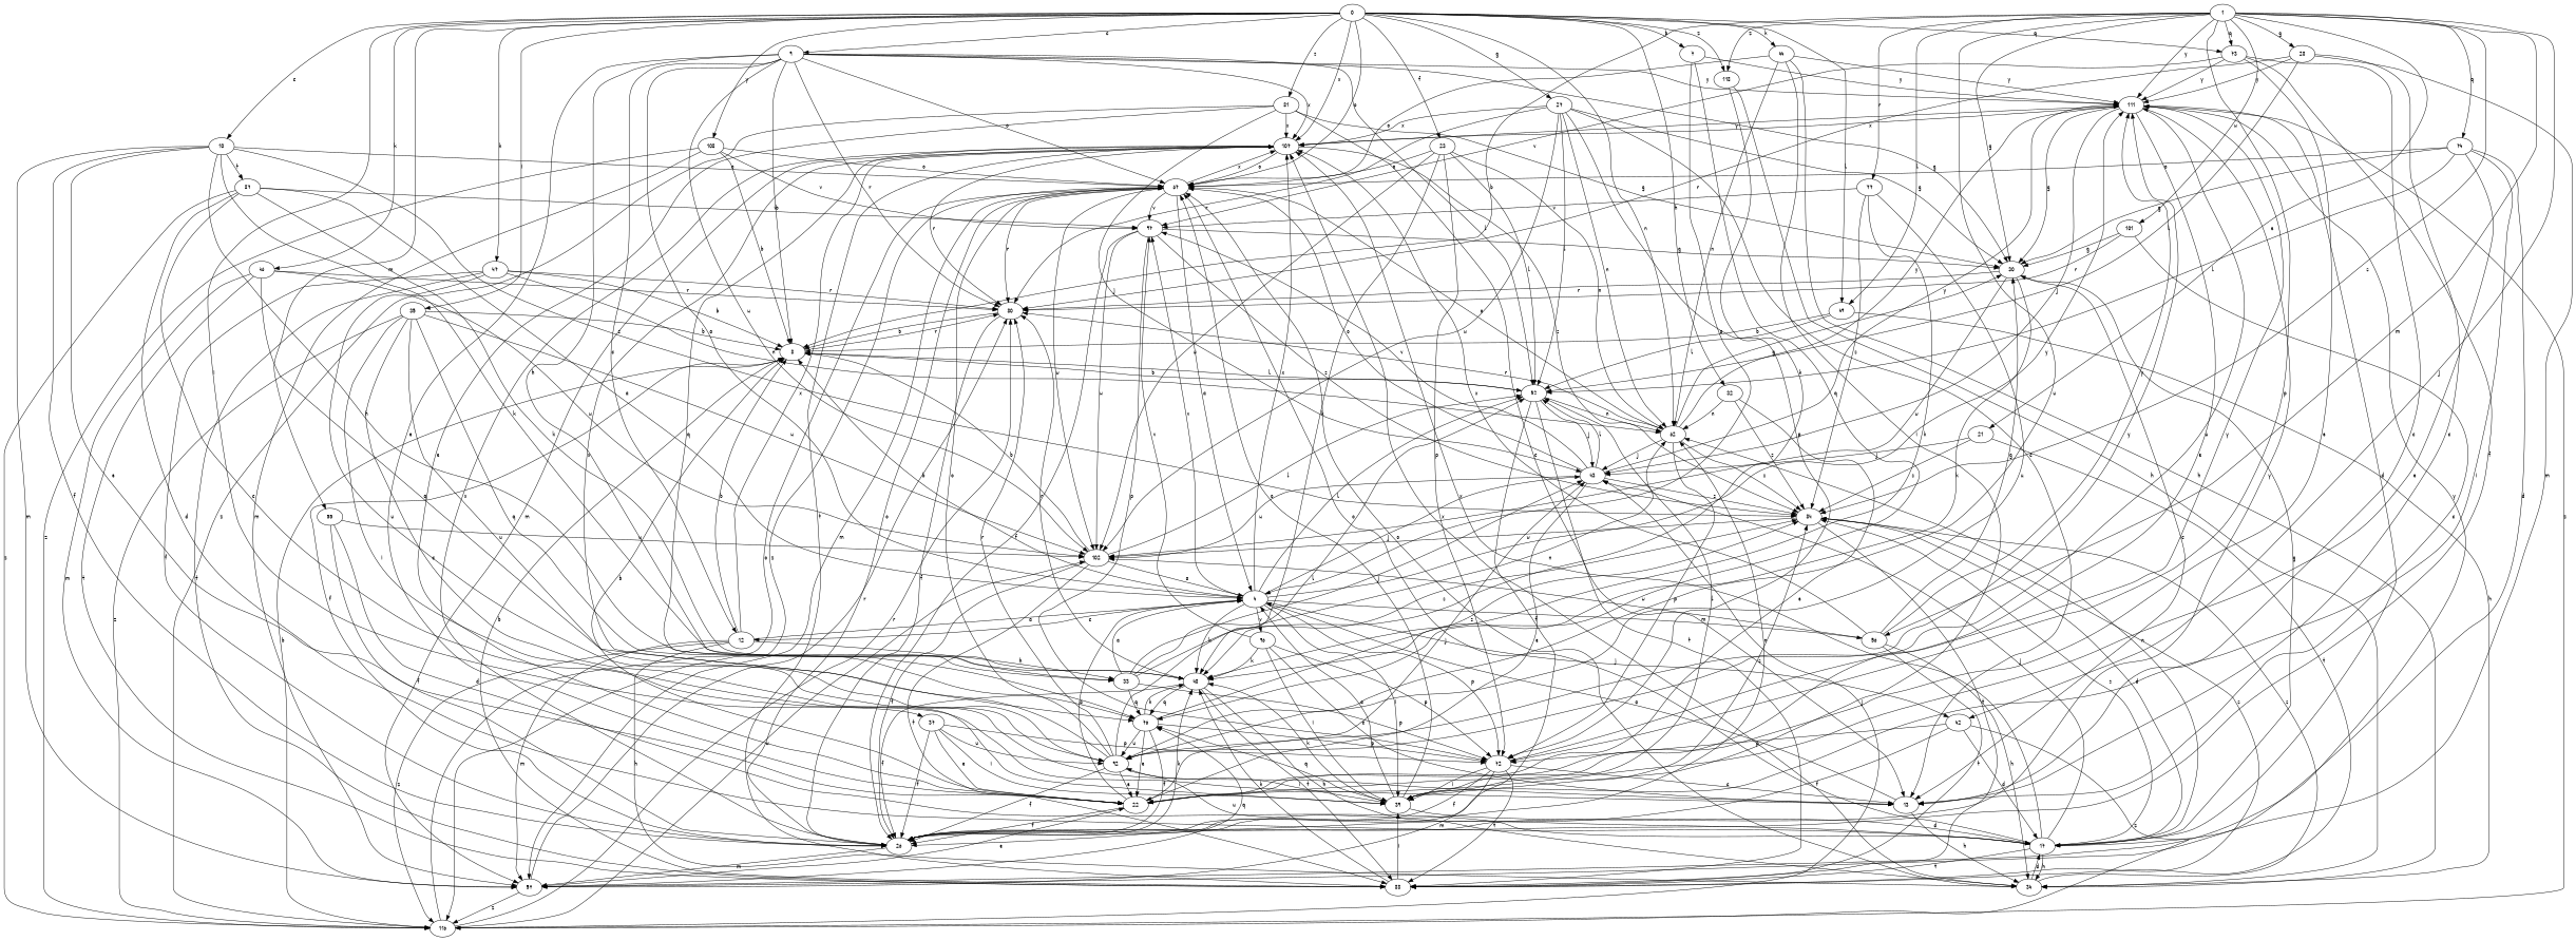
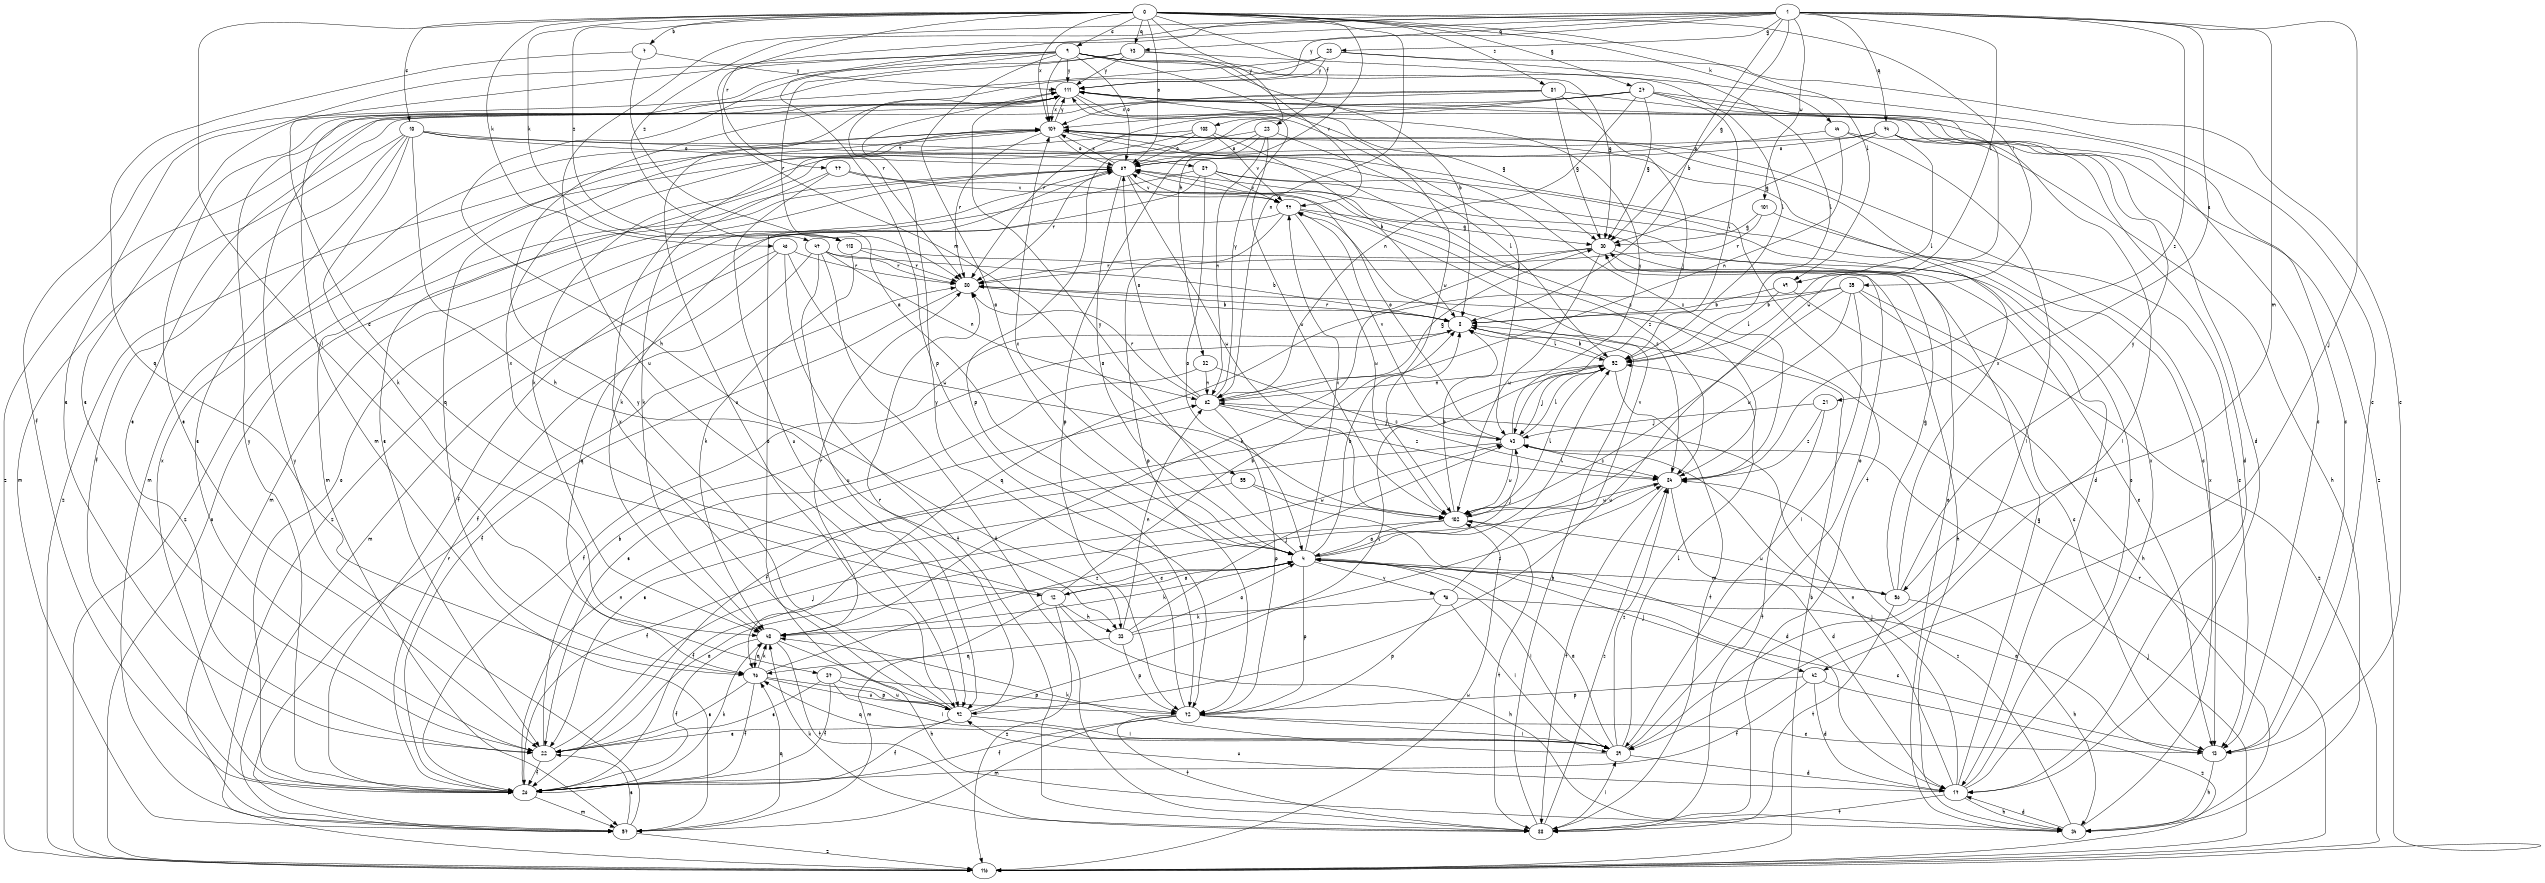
  strict digraph {
    fontname="Patrick Hand"
    node [fontname="Patrick Hand"]
    edge [fontname="Patrick Hand"]
    0
    7
    9
    10
    23
    27
    32
    35
    37
    44
    46
    47
    49
    55
    62
    67
    73
    81
    107
    108
    n21 [label=118]
    111
    4
    76
    8
    30
    12
    52
    80
    22
    33
    102
    84
    48
    26
    57
    87
    72
    13
    92
    39
    116
    34
    88
    17
    43
    97
    1
    21
    28
    42
    56
    74
    77
    101
    96
    0 -> 7 [label=b]
    0 -> 9 [label=c]
    0 -> 10 [label=c]
    0 -> 23 [label=f]
    0 -> 27 [label=g]
    0 -> 32 [label=h]
    0 -> 35 [label=i]
    0 -> 37 [label=i]
    0 -> 44 [label=k]
    0 -> 46 [label=k]
    0 -> 47 [label=k]
    0 -> 49 [label=l]
    0 -> 55 [label=m]
    0 -> 62 [label=n]
    0 -> 67 [label=o]
    0 -> 73 [label=q]
    0 -> 81 [label=s]
    0 -> 107 [label=x]
    0 -> 108 [label=y]
    0 -> n21 [label=z]
    7 -> 111 [label=y]
    7 -> 4 [label=a]
    7 -> 76 [label=q]
    9 -> 67 [label=o]
    9 -> 107 [label=x]
    9 -> 111 [label=y]
    9 -> 4 [label=a]
    9 -> 8 [label=b]
    9 -> 30 [label=g]
    9 -> 12 [label=c]
    9 -> 52 [label=l]
    9 -> 80 [label=r]
    9 -> 22 [label=e]
    9 -> 33 [label=h]
    9 -> 102 [label=w]
    10 -> 67 [label=o]
    10 -> 22 [label=e]
    10 -> 33 [label=h]
    10 -> 84 [label=s]
    10 -> 48 [label=k]
    10 -> 26 [label=f]
    10 -> 57 [label=m]
    10 -> 87 [label=t]
    23 -> 62 [label=n]
    23 -> 67 [label=o]
    23 -> 52 [label=l]
    23 -> 102 [label=w]
    23 -> 48 [label=k]
    23 -> 72 [label=p]
    27 -> 62 [label=n]
    27 -> 107 [label=x]
    27 -> 30 [label=g]
    27 -> 52 [label=l]
    27 -> 80 [label=r]
    27 -> 102 [label=w]
    27 -> 72 [label=p]
    27 -> 13 [label=c]
    32 -> 62 [label=n]
    32 -> 22 [label=e]
    32 -> 84 [label=s]
    35 -> 76 [label=q]
    35 -> 8 [label=b]
    35 -> 102 [label=w]
    35 -> 13 [label=c]
    35 -> 92 [label=u]
    35 -> 39 [label=i]
    35 -> 116 [label=z]
    37 -> 22 [label=e]
    37 -> 26 [label=f]
    37 -> 72 [label=p]
    37 -> 92 [label=u]
    37 -> 39 [label=i]
    44 -> 62 [label=n]
    44 -> 67 [label=o]
-   44 -> 111 [label=y]
    44 -> 39 [label=i]
    44 -> 34 [label=h]
    46 -> 76 [label=q]
    46 -> 80 [label=r]
    46 -> 102 [label=w]
    46 -> 57 [label=m]
    46 -> 88 [label=t]
    47 -> 62 [label=n]
    47 -> 8 [label=b]
    47 -> 80 [label=r]
    47 -> 26 [label=f]
    47 -> 92 [label=u]
    47 -> 88 [label=t]
    49 -> 8 [label=b]
    49 -> 52 [label=l]
    49 -> 34 [label=h]
    55 -> 102 [label=w]
    55 -> 26 [label=f]
    55 -> 17 [label=d]
    62 -> 67 [label=o]
    62 -> 111 [label=y]
    62 -> 30 [label=g]
    62 -> 80 [label=r]
    62 -> 84 [label=s]
    62 -> 72 [label=p]
    62 -> 43 [label=j]
    67 -> 107 [label=x]
    67 -> 4 [label=a]
    67 -> 80 [label=r]
    67 -> 102 [label=w]
    67 -> 57 [label=m]
    67 -> 116 [label=z]
    67 -> 97 [label=v]
    73 -> 111 [label=y]
    73 -> 22 [label=e]
    73 -> 26 [label=f]
    73 -> 13 [label=c]
    73 -> 97 [label=v]
    81 -> 107 [label=x]
    81 -> 30 [label=g]
    81 -> 22 [label=e]
    81 -> 13 [label=c]
    81 -> 116 [label=z]
    81 -> 43 [label=j]
    107 -> 67 [label=o]
    107 -> 111 [label=y]
    107 -> 76 [label=q]
    107 -> 80 [label=r]
    107 -> 84 [label=s]
    107 -> 57 [label=m]
    107 -> 88 [label=t]
    108 -> 67 [label=o]
    108 -> 8 [label=b]
    108 -> 57 [label=m]
    108 -> 116 [label=z]
    108 -> 97 [label=v]
+   n21 -> 80 [label=r]
    n21 -> 48 [label=k]
    n21 -> 34 [label=h]
    111 -> 107 [label=x]
    111 -> 30 [label=g]
    111 -> 22 [label=e]
    111 -> 92 [label=u]
    111 -> 116 [label=z]
    111 -> 17 [label=d]
    111 -> 43 [label=j]
    4 -> 107 [label=x]
    4 -> 111 [label=y]
    4 -> 8 [label=b]
    4 -> 12 [label=c]
    4 -> 52 [label=l]
    4 -> 48 [label=k]
    4 -> 72 [label=p]
    4 -> 39 [label=i]
    4 -> 43 [label=j]
    4 -> 97 [label=v]
    4 -> 42 [label=j]
    4 -> 56 [label=m]
    4 -> 96 [label=v]
    76 -> 22 [label=e]
    76 -> 84 [label=s]
    76 -> 48 [label=k]
    76 -> 26 [label=f]
    76 -> 72 [label=p]
    76 -> 92 [label=u]
    8 -> 52 [label=l]
    8 -> 80 [label=r]
    8 -> 26 [label=f]
    30 -> 80 [label=r]
    30 -> 102 [label=w]
    30 -> 48 [label=k]
    30 -> 13 [label=c]
    12 -> 107 [label=x]
    12 -> 4 [label=a]
    12 -> 8 [label=b]
    12 -> 33 [label=h]
    12 -> 57 [label=m]
    12 -> 116 [label=z]
    12 -> 34 [label=h]
    52 -> 62 [label=n]
    52 -> 8 [label=b]
    52 -> 26 [label=f]
    52 -> 88 [label=t]
    52 -> 43 [label=j]
    80 -> 8 [label=b]
    80 -> 26 [label=f]
    22 -> 4 [label=a]
    22 -> 8 [label=b]
    22 -> 26 [label=f]
    22 -> 43 [label=j]
    33 -> 62 [label=n]
    33 -> 4 [label=a]
    33 -> 76 [label=q]
    33 -> 84 [label=s]
    33 -> 72 [label=p]
    33 -> 43 [label=j]
    102 -> 4 [label=a]
    102 -> 8 [label=b]
    102 -> 52 [label=l]
    102 -> 26 [label=f]
    102 -> 88 [label=t]
    84 -> 102 [label=w]
    84 -> 88 [label=t]
    84 -> 17 [label=d]
    48 -> 76 [label=q]
    48 -> 80 [label=r]
    48 -> 26 [label=f]
    48 -> 34 [label=h]
    48 -> 88 [label=t]
    26 -> 62 [label=n]
    26 -> 67 [label=o]
    26 -> 107 [label=x]
    26 -> 111 [label=y]
    26 -> 48 [label=k]
    26 -> 57 [label=m]
    57 -> 111 [label=y]
    57 -> 76 [label=q]
    57 -> 80 [label=r]
    57 -> 22 [label=e]
    57 -> 116 [label=z]
    87 -> 4 [label=a]
    87 -> 48 [label=k]
    87 -> 13 [label=c]
    87 -> 116 [label=z]
    87 -> 17 [label=d]
    87 -> 97 [label=v]
    72 -> 111 [label=y]
    72 -> 26 [label=f]
    72 -> 57 [label=m]
    72 -> 13 [label=c]
    72 -> 39 [label=i]
    72 -> 88 [label=t]
    13 -> 4 [label=a]
    13 -> 34 [label=h]
    92 -> 67 [label=o]
    92 -> 107 [label=x]
    92 -> 111 [label=y]
    92 -> 52 [label=l]
    92 -> 80 [label=r]
    92 -> 22 [label=e]
    92 -> 26 [label=f]
    92 -> 39 [label=i]
    39 -> 67 [label=o]
    39 -> 4 [label=a]
    39 -> 76 [label=q]
    39 -> 52 [label=l]
    39 -> 84 [label=s]
    39 -> 48 [label=k]
    39 -> 17 [label=d]
    116 -> 67 [label=o]
    116 -> 8 [label=b]
    116 -> 80 [label=r]
    116 -> 102 [label=w]
    116 -> 43 [label=j]
    34 -> 67 [label=o]
    34 -> 107 [label=x]
    34 -> 84 [label=s]
    34 -> 17 [label=d]
    88 -> 8 [label=b]
    88 -> 84 [label=s]
    88 -> 48 [label=k]
    88 -> 39 [label=i]
    17 -> 62 [label=n]
    17 -> 67 [label=o]
    17 -> 107 [label=x]
    17 -> 30 [label=g]
-   17 -> 84 [label=s]
    17 -> 92 [label=u]
    17 -> 34 [label=h]
    17 -> 88 [label=t]
    17 -> 43 [label=j]
    43 -> 67 [label=o]
    43 -> 111 [label=y]
    43 -> 52 [label=l]
    43 -> 22 [label=e]
    43 -> 102 [label=w]
    43 -> 84 [label=s]
    43 -> 97 [label=v]
    97 -> 30 [label=g]
    97 -> 102 [label=w]
    97 -> 84 [label=s]
    97 -> 26 [label=f]
    97 -> 72 [label=p]
    1 -> 49 [label=l]
    1 -> 73 [label=q]
    1 -> n21 [label=z]
    1 -> 111 [label=y]
    1 -> 8 [label=b]
    1 -> 30 [label=g]
    1 -> 84 [label=s]
    1 -> 72 [label=p]
    1 -> 92 [label=u]
    1 -> 21 [label=e]
    1 -> 28 [label=g]
    1 -> 42 [label=j]
    1 -> 56 [label=m]
    1 -> 74 [label=q]
    1 -> 77 [label=r]
    1 -> 101 [label=w]
    21 -> 84 [label=s]
    21 -> 88 [label=t]
    21 -> 43 [label=j]
    28 -> 111 [label=y]
    28 -> 52 [label=l]
    28 -> 80 [label=r]
    28 -> 57 [label=m]
    28 -> 13 [label=c]
    42 -> 26 [label=f]
    42 -> 72 [label=p]
    42 -> 116 [label=z]
    42 -> 17 [label=d]
    56 -> 107 [label=x]
    56 -> 111 [label=y]
    56 -> 30 [label=g]
    56 -> 102 [label=w]
    56 -> 34 [label=h]
    56 -> 88 [label=t]
    74 -> 67 [label=o]
    74 -> 30 [label=g]
    74 -> 52 [label=l]
    74 -> 22 [label=e]
    74 -> 39 [label=i]
    74 -> 17 [label=d]
    77 -> 84 [label=s]
    77 -> 48 [label=k]
    77 -> 92 [label=u]
    77 -> 97 [label=v]
    101 -> 30 [label=g]
    101 -> 80 [label=r]
    101 -> 13 [label=c]
    96 -> 48 [label=k]
    96 -> 72 [label=p]
    96 -> 13 [label=c]
    96 -> 39 [label=i]
    96 -> 97 [label=v]
  }
